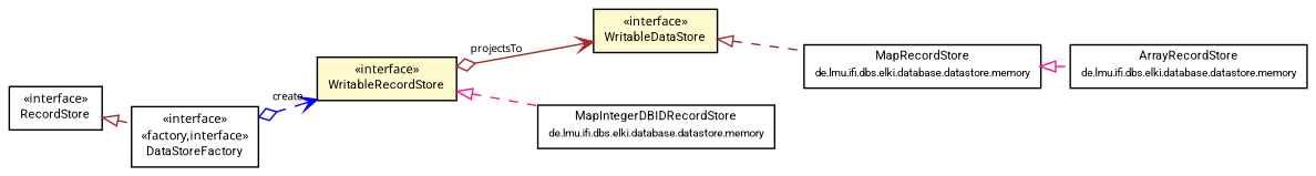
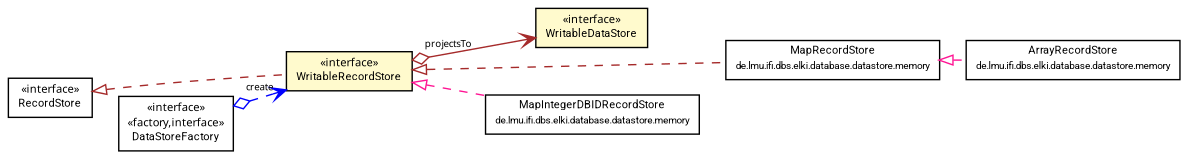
  digraph {
    fontname="Noto Sans"
    nodesep=0.15
    rankdir=LR
    ranksep=0.25
    node [fontcolor=black fontname="Noto Sans" fontsize=8 margin=0 shape=plaintext]
    edge [arrowtail=empty color=brown dir=back fontname="Noto Sans" fontsize=7 labelfontname=Roboto labelfontsize=7 weight=9 style=dashed]
    n1 [height=0 label=<<table title="de.lmu.ifi.dbs.elki.database.datastore.WritableRecordStore" border="0" cellborder="1" cellspacing="0" cellpadding="2" bgcolor="lemonChiffon" href="WritableRecordStore.html" target="_parent"> 		<tr><td><table border="0" cellspacing="0" cellpadding="1"> 		<tr><td align="center" balign="center"> &#171;interface&#187; </td></tr> 		<tr><td align="center" balign="center"> <font face="Roboto">WritableRecordStore</font> </td></tr> 		</table></td></tr> 		</table>> width=0]
    n2 [height=0 label=<<table title="de.lmu.ifi.dbs.elki.database.datastore.WritableDataStore" border="0" cellborder="1" cellspacing="0" cellpadding="2" bgcolor="LemonChiffon" href="WritableDataStore.html" target="_parent"> 		<tr><td><table border="0" cellspacing="0" cellpadding="1"> 		<tr><td align="center" balign="center"> &#171;interface&#187; </td></tr> 		<tr><td align="center" balign="center"> <font face="Roboto">WritableDataStore</font> </td></tr> 		</table></td></tr> 		</table>> width=0]
    n3 [height=0 label=<<table title="de.lmu.ifi.dbs.elki.database.datastore.memory.MapRecordStore" border="0" cellborder="1" cellspacing="0" cellpadding="2" href="memory/MapRecordStore.html" target="_parent"> 		<tr><td><table border="0" cellspacing="0" cellpadding="1"> 		<tr><td align="center" balign="center"> <font face="Roboto">MapRecordStore</font> </td></tr> 		<tr><td align="center" balign="center"> <font face="Roboto" point-size="7.0">de.lmu.ifi.dbs.elki.database.datastore.memory</font> </td></tr> 		</table></td></tr> 		</table>> width=0]
    n4 [height=0 label=<<table title="de.lmu.ifi.dbs.elki.database.datastore.memory.MapIntegerDBIDRecordStore" border="0" cellborder="1" cellspacing="0" cellpadding="2" href="memory/MapIntegerDBIDRecordStore.html" target="_parent"> 		<tr><td><table border="0" cellspacing="0" cellpadding="1"> 		<tr><td align="center" balign="center"> <font face="Roboto">MapIntegerDBIDRecordStore</font> </td></tr> 		<tr><td align="center" balign="center"> <font face="Roboto" point-size="7.0">de.lmu.ifi.dbs.elki.database.datastore.memory</font> </td></tr> 		</table></td></tr> 		</table>> width=0]
    n5 [height=0 label=<<table title="de.lmu.ifi.dbs.elki.database.datastore.memory.ArrayRecordStore" border="0" cellborder="1" cellspacing="0" cellpadding="2" href="memory/ArrayRecordStore.html" target="_parent"> 		<tr><td><table border="0" cellspacing="0" cellpadding="1"> 		<tr><td align="center" balign="center"> <font face="Roboto">ArrayRecordStore</font> </td></tr> 		<tr><td align="center" balign="center"> <font face="Roboto" point-size="7.0">de.lmu.ifi.dbs.elki.database.datastore.memory</font> </td></tr> 		</table></td></tr> 		</table>> width=0]
    n6 [height=0 label=<<table title="de.lmu.ifi.dbs.elki.database.datastore.RecordStore" border="0" cellborder="1" cellspacing="0" cellpadding="2" href="RecordStore.html" target="_parent"> 		<tr><td><table border="0" cellspacing="0" cellpadding="1"> 		<tr><td align="center" balign="center"> &#171;interface&#187; </td></tr> 		<tr><td align="center" balign="center"> <font face="Roboto">RecordStore</font> </td></tr> 		</table></td></tr> 		</table>> width=0]
    n7 [height=0 label=<<table title="de.lmu.ifi.dbs.elki.database.datastore.DataStoreFactory" border="0" cellborder="1" cellspacing="0" cellpadding="2" href="DataStoreFactory.html" target="_parent"> 		<tr><td><table border="0" cellspacing="0" cellpadding="1"> 		<tr><td align="center" balign="center"> &#171;interface&#187; </td></tr> 		<tr><td align="center" balign="center"> &#171;factory,interface&#187; </td></tr> 		<tr><td align="center" balign="center"> <font face="Roboto">DataStoreFactory</font> </td></tr> 		</table></td></tr> 		</table>> width=0]
    n1 -> n2 [arrowhead=open arrowtail=ediamond dir=both label=projectsTo weight=3 style=""]
-   n2 -> n3
+   n1 -> n3
    n1 -> n4 [color=deeppink]
    n3 -> n5 [color=deeppink]
-   n6 -> n7
+   n6 -> n1
    n7 -> n1 [arrowhead=open arrowtail=ediamond color=blue dir=both label=create weight=3]
  }
